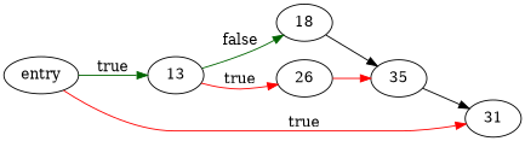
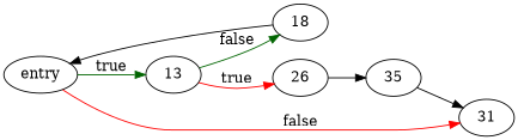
  digraph {
    rankdir=LR
    n1 [label=entry]
    13
    31
    18
    26
    n6 [label=35]
    n1 -> 13 [color=darkgreen label=true]
-   n1 -> 31 [color=red label=true]
+   n1 -> 31 [color=red label=false]
    13 -> 18 [color=darkgreen label=false]
    13 -> 26 [color=red label=true]
-   18 -> n6
-   26 -> n6 [color=red]
+   18 -> n1
+   26 -> n6
    n6 -> 31
  }
